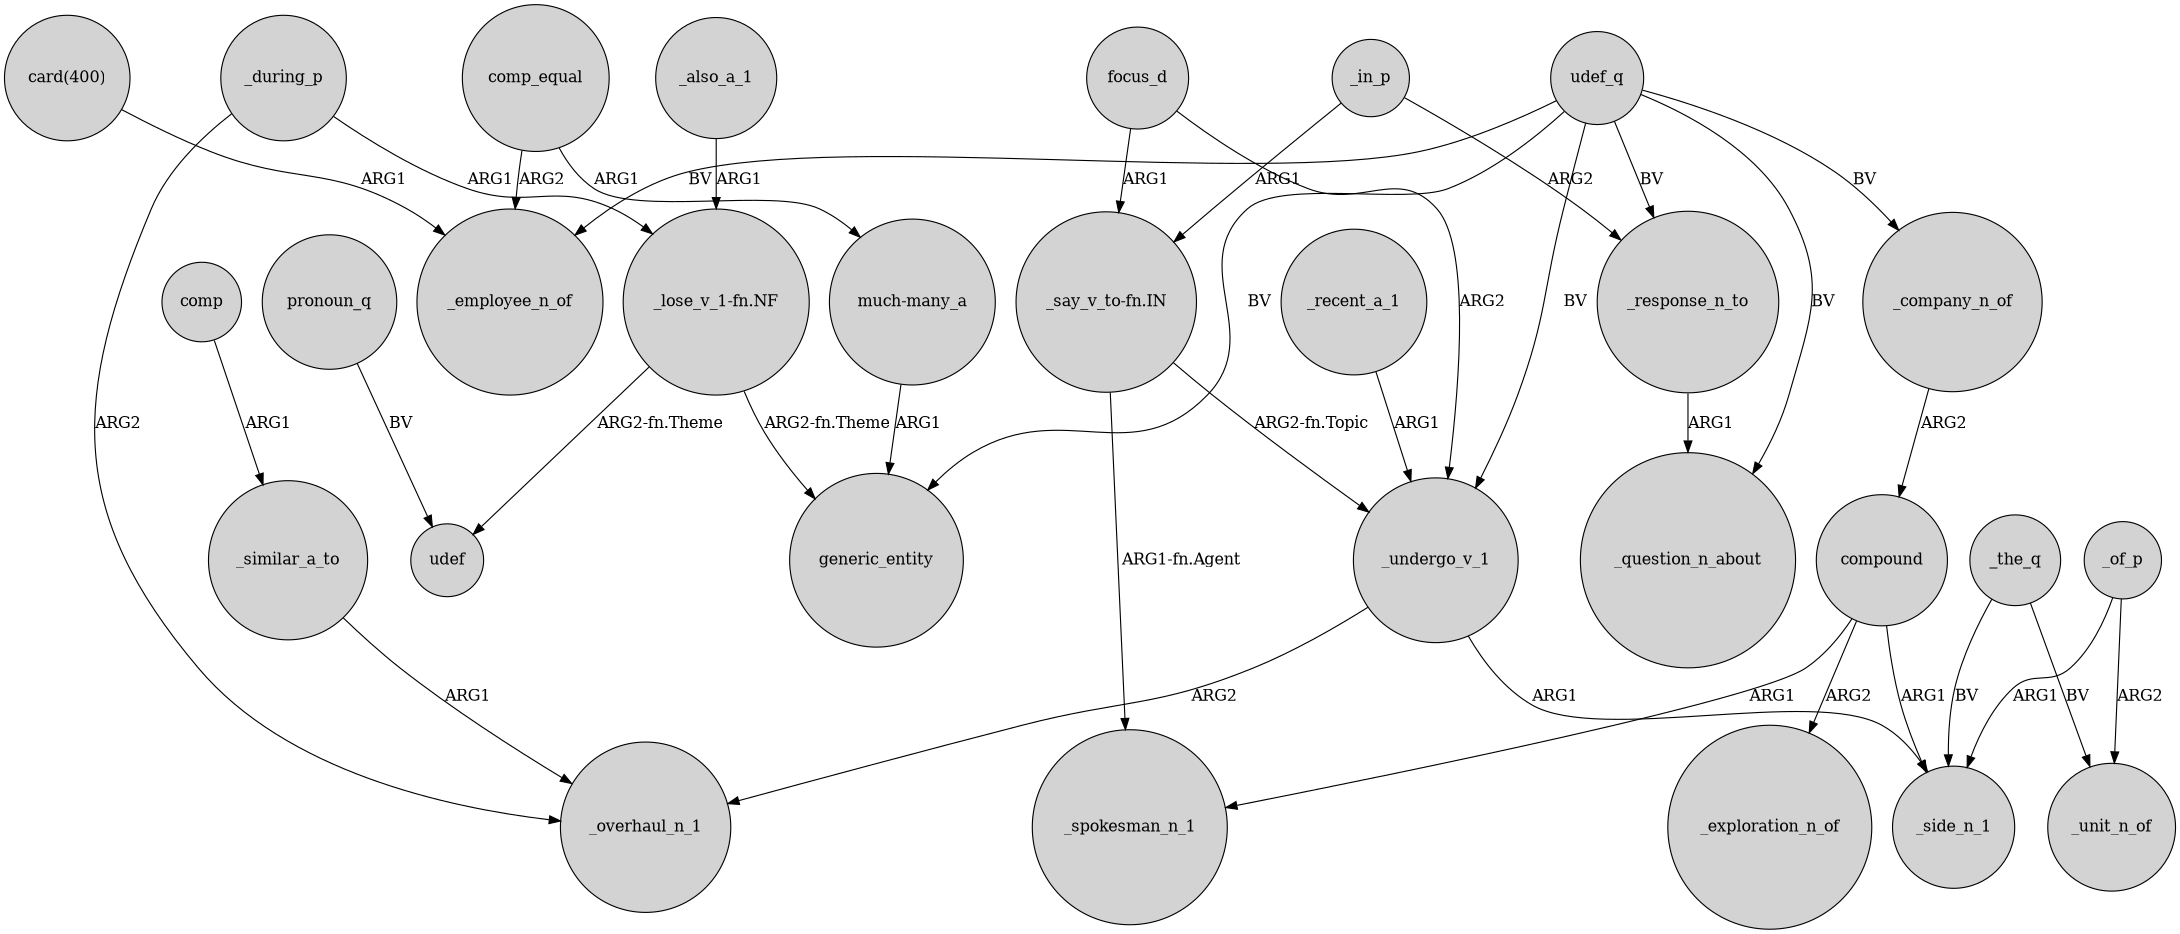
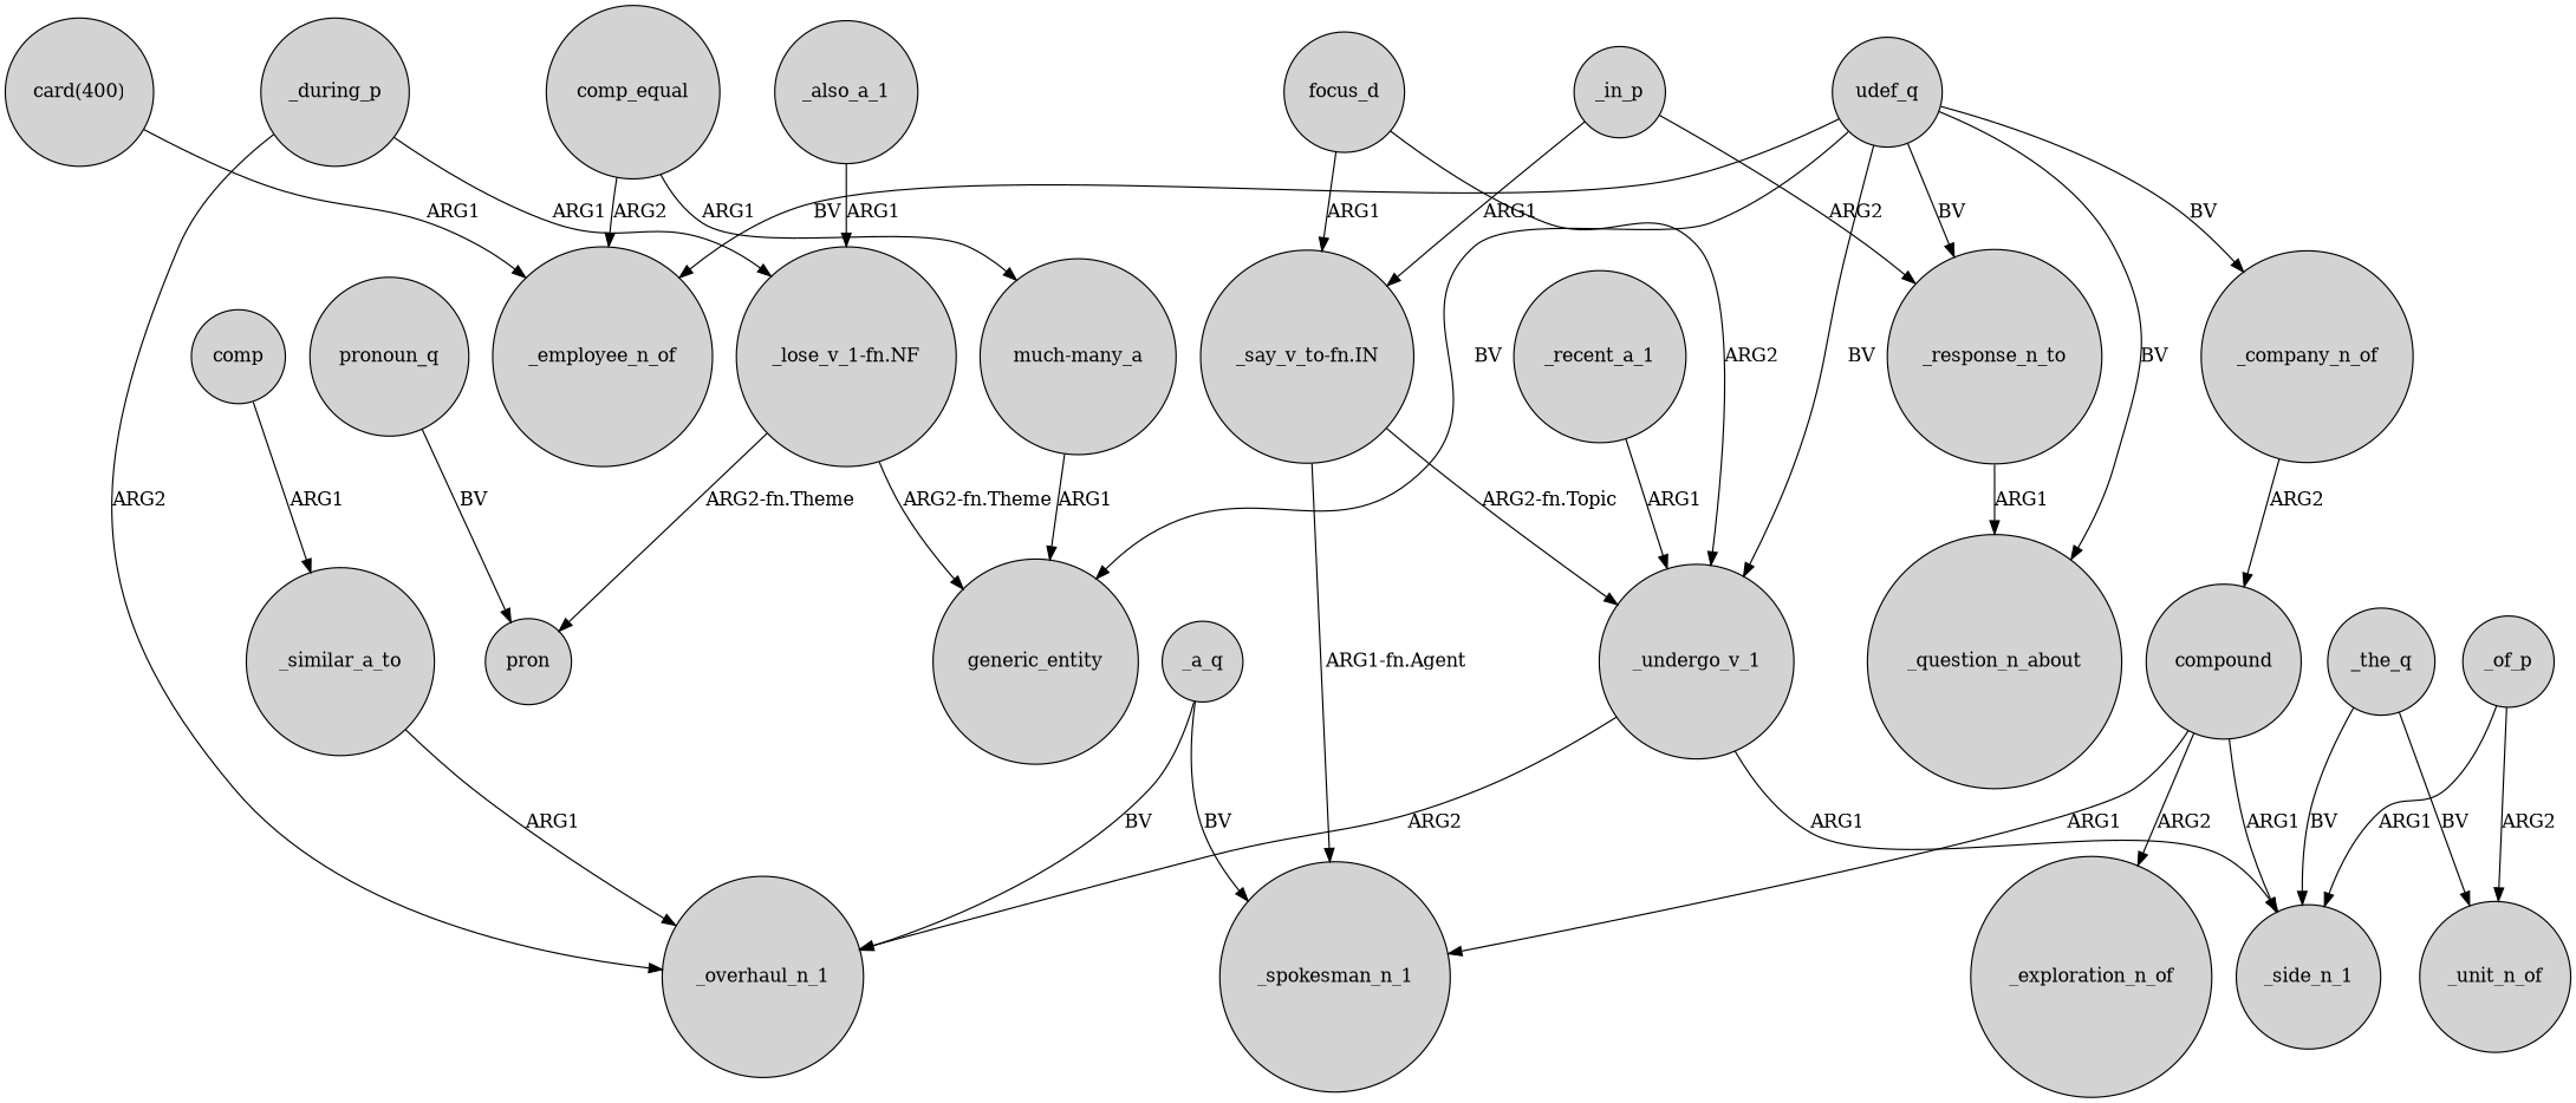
  digraph {
    node [shape=circle style=filled]
    "card(400)"
    _employee_n_of
    comp
    _similar_a_to
    _overhaul_n_1
    udef_q
    generic_entity
    _question_n_about
    _company_n_of
    _response_n_to
    _undergo_v_1
    compound
    _during_p
    "_lose_v_1-fn.NF"
-   pron [label=udef]
+   pron
    "_say_v_to-fn.IN"
    _spokesman_n_1
    _side_n_1
    _recent_a_1
    _in_p
    "much-many_a"
    _the_q
    _unit_n_of
    comp_equal
    _of_p
    _exploration_n_of
    pronoun_q
    _also_a_1
+   _a_q
    focus_d
    "card(400)" -> _employee_n_of [label=ARG1]
    comp -> _similar_a_to [label=ARG1]
    _similar_a_to -> _overhaul_n_1 [label=ARG1]
    udef_q -> _employee_n_of [label=BV]
    udef_q -> generic_entity [label=BV]
    udef_q -> _question_n_about [label=BV]
    udef_q -> _company_n_of [label=BV]
    udef_q -> _response_n_to [label=BV]
    udef_q -> _undergo_v_1 [label=BV]
    _company_n_of -> compound [label=ARG2]
    _response_n_to -> _question_n_about [label=ARG1]
    _undergo_v_1 -> _overhaul_n_1 [label=ARG2]
    _undergo_v_1 -> _side_n_1 [label=ARG1]
    compound -> _spokesman_n_1 [label=ARG1]
    compound -> _side_n_1 [label=ARG1]
    compound -> _exploration_n_of [label=ARG2]
    _during_p -> _overhaul_n_1 [label=ARG2]
    _during_p -> "_lose_v_1-fn.NF" [label=ARG1]
    "_lose_v_1-fn.NF" -> generic_entity [label="ARG2-fn.Theme"]
    "_lose_v_1-fn.NF" -> pron [label="ARG2-fn.Theme"]
    "_say_v_to-fn.IN" -> _undergo_v_1 [label="ARG2-fn.Topic"]
    "_say_v_to-fn.IN" -> _spokesman_n_1 [label="ARG1-fn.Agent"]
    _recent_a_1 -> _undergo_v_1 [label=ARG1]
    _in_p -> _response_n_to [label=ARG2]
    _in_p -> "_say_v_to-fn.IN" [label=ARG1]
    "much-many_a" -> generic_entity [label=ARG1]
    _the_q -> _side_n_1 [label=BV]
    _the_q -> _unit_n_of [label=BV]
    comp_equal -> _employee_n_of [label=ARG2]
    comp_equal -> "much-many_a" [label=ARG1]
    _of_p -> _side_n_1 [label=ARG1]
    _of_p -> _unit_n_of [label=ARG2]
    pronoun_q -> pron [label=BV]
    _also_a_1 -> "_lose_v_1-fn.NF" [label=ARG1]
+   _a_q -> _overhaul_n_1 [label=BV]
+   _a_q -> _spokesman_n_1 [label=BV]
    focus_d -> _undergo_v_1 [label=ARG2]
    focus_d -> "_say_v_to-fn.IN" [label=ARG1]
  }
